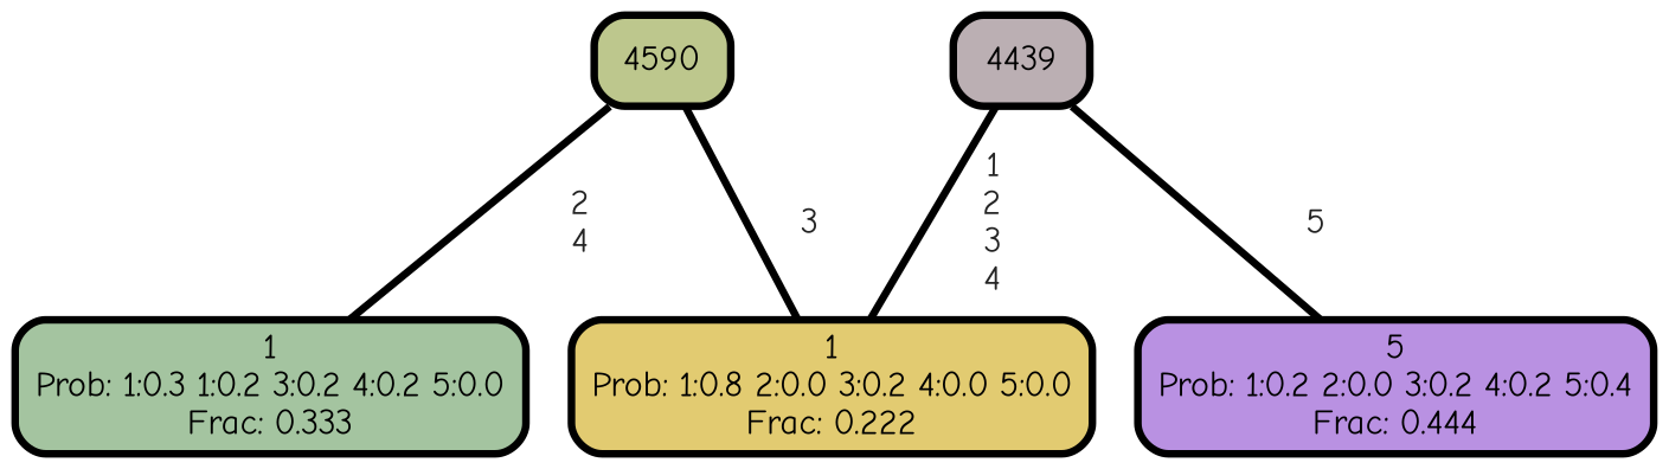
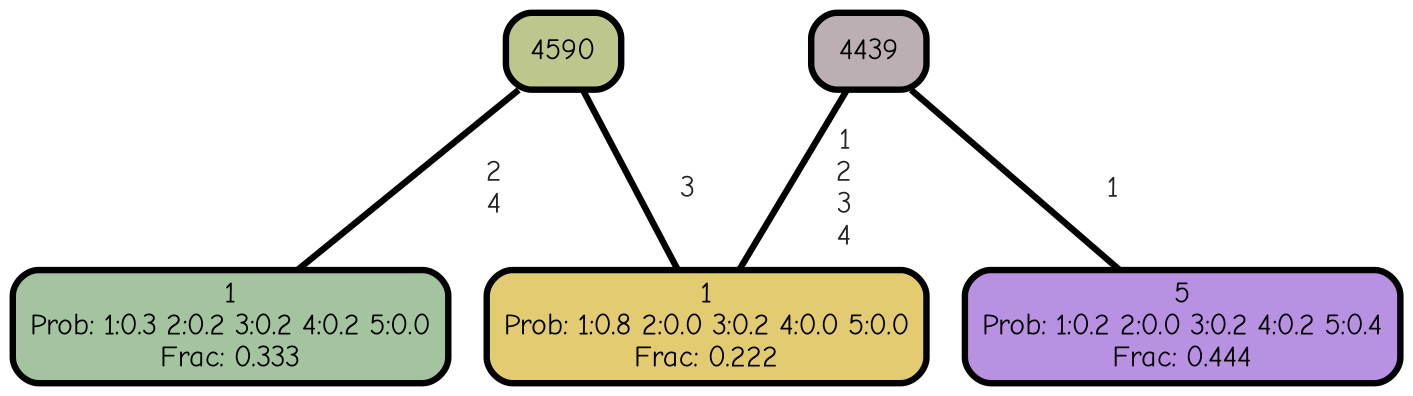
  graph {
    fontname="Comic Neue"
    ranksep="0 equally"
    splines=straight
    node [color=black fontcolor=black fontname="Comic Neue" penwidth=3 shape=box style="filled, rounded"]
    edge [color=black fontcolor=grey14 fontname="Comic Neue" fontweight=bold penwidth=3]
    n1 [fillcolor="#e2cb71" label="1\nProb: 1:0.8 2:0.0 3:0.2 4:0.0 5:0.0\nFrac: 0.222"]
    n2 [fillcolor="#bdc78d" label=4590]
-   n3 [fillcolor="#a4c4a0" label="1\nProb: 1:0.3 1:0.2 3:0.2 4:0.2 5:0.0\nFrac: 0.333"]
+   n3 [fillcolor="#a4c4a0" label="1\nProb: 1:0.3 2:0.2 3:0.2 4:0.2 5:0.0\nFrac: 0.333"]
    n4 [fillcolor="#bbafb3" label=4439]
    n5 [fillcolor="#b991e2" label="5\nProb: 1:0.2 2:0.0 3:0.2 4:0.2 5:0.4\nFrac: 0.444"]
    subgraph sub_1 {
      rank=same
    }
    n2 -- n1 [label=" 3"]
    n2 -- n3 [label=" 2\n 4"]
    n4 -- n1 [label=" 1\n 2\n 3\n 4"]
-   n4 -- n5 [label=" 5"]
+   n4 -- n5 [label=" 1"]
  }
